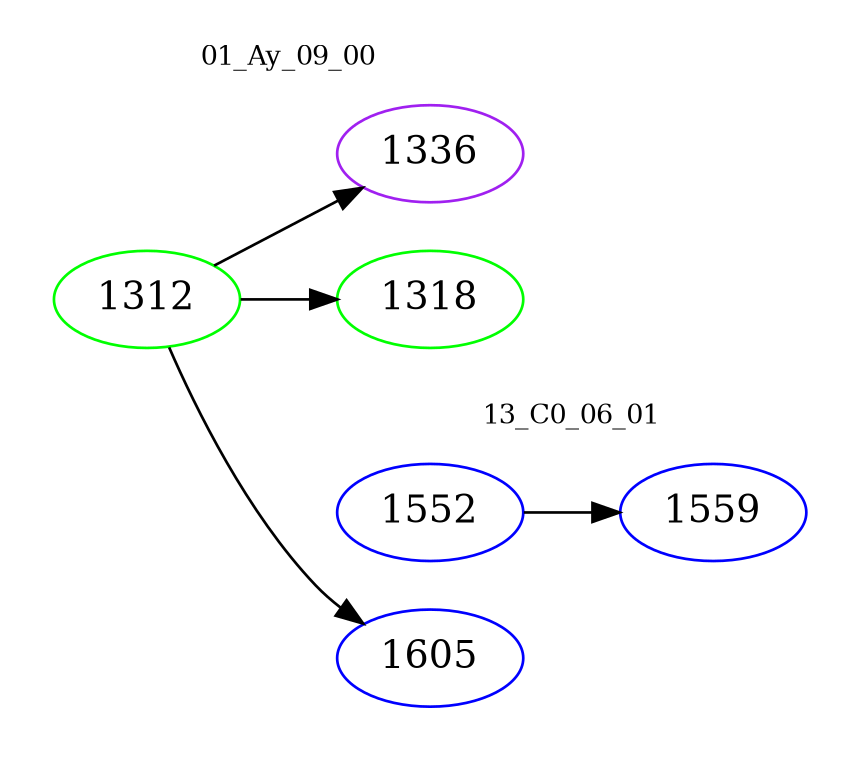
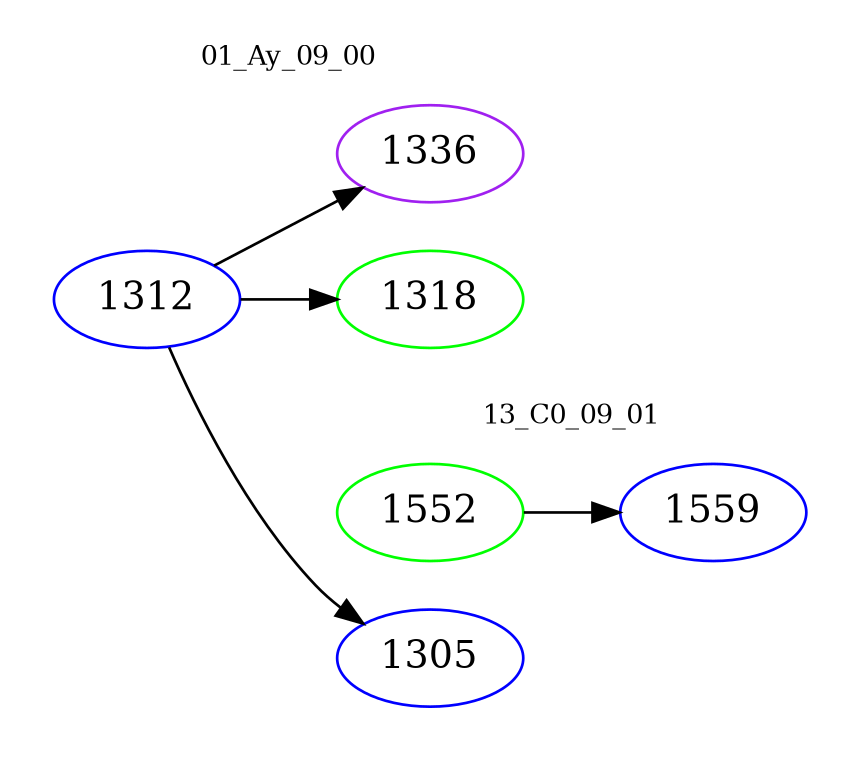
  digraph {
    rankdir=LR
    node [color=green]
    edge [color=black]
-   n1 [label=1312]
+   n1 [color=blue label=1312]
    n2 [label=1318]
    n3 [color=purple label=1336]
-   n4 [color=blue label=1552]
+   n4 [label=1552]
    n5 [color=blue label=1559]
-   n6 [color=blue label=1605]
+   n6 [color=blue label=1305]
    subgraph cluster_1 {
      color=white
      fontsize=10
      label="01_Ay_09_00"
      n1
      n2
      n3
    }
    subgraph cluster_2 {
      color=white
      fontsize=10
-     label="13_C0_06_01"
+     label="13_C0_09_01"
      n4
      n5
      n6
    }
    n1 -> n2
    n1 -> n3
    n1 -> n6
    n4 -> n5
  }
